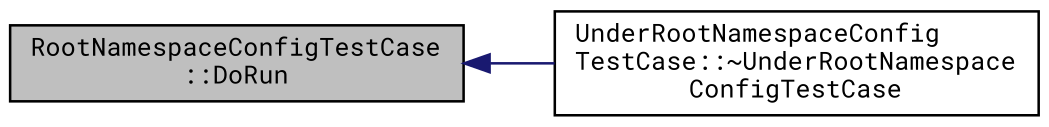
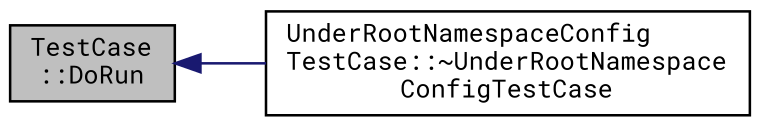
  digraph {
    rankdir=LR
    fontname="Roboto Mono"
    node [color=black fontname="Roboto Mono" fontsize=10 shape=record style=filled]
-   n1 [fillcolor=grey75 fontcolor=black height=0.2 label="RootNamespaceConfigTestCase\l::DoRun" width=0.4]
+   n1 [fillcolor=grey75 fontcolor=black height=0.2 label="TestCase\l::DoRun" width=0.4]
    n2 [fillcolor=white height=0.2 label="UnderRootNamespaceConfig\lTestCase::~UnderRootNamespace\lConfigTestCase" width=0.4]
    n1 -> n2 [color=midnightblue dir=back fontname="Roboto Mono" fontsize=10 labelfontname=Helvetica labelfontsize=10 style=solid]
  }
